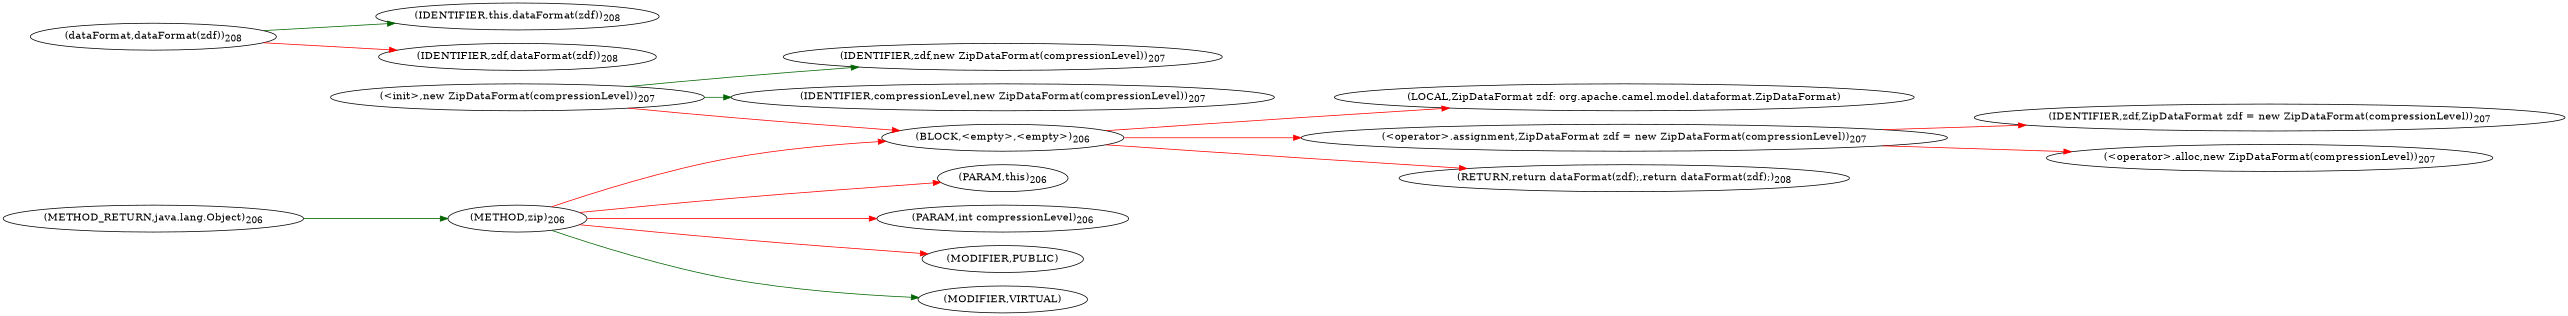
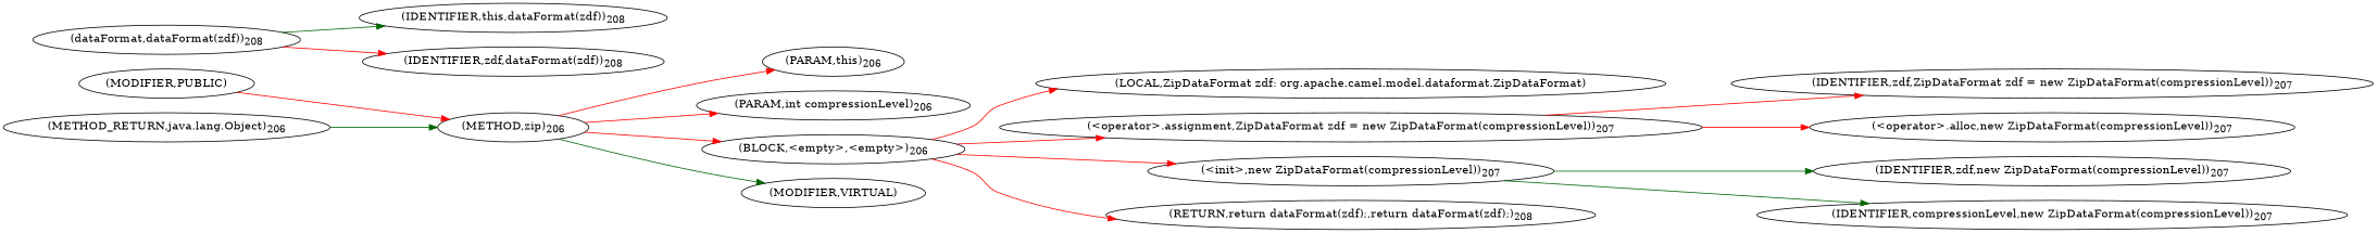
  digraph {
    rankdir=LR
    edge [color=red]
    n1 [label=<(METHOD,zip)<SUB>206</SUB>>]
    n2 [label=<(PARAM,this)<SUB>206</SUB>>]
    n3 [label=<(PARAM,int compressionLevel)<SUB>206</SUB>>]
    n4 [label=<(BLOCK,&lt;empty&gt;,&lt;empty&gt;)<SUB>206</SUB>>]
    n5 [label=<(MODIFIER,PUBLIC)>]
    n6 [label=<(MODIFIER,VIRTUAL)>]
    n7 [label=<(LOCAL,ZipDataFormat zdf: org.apache.camel.model.dataformat.ZipDataFormat)>]
    n8 [label=<(&lt;operator&gt;.assignment,ZipDataFormat zdf = new ZipDataFormat(compressionLevel))<SUB>207</SUB>>]
    n9 [label=<(&lt;init&gt;,new ZipDataFormat(compressionLevel))<SUB>207</SUB>>]
    n10 [label=<(RETURN,return dataFormat(zdf);,return dataFormat(zdf);)<SUB>208</SUB>>]
    n11 [label=<(METHOD_RETURN,java.lang.Object)<SUB>206</SUB>>]
    n12 [label=<(IDENTIFIER,zdf,ZipDataFormat zdf = new ZipDataFormat(compressionLevel))<SUB>207</SUB>>]
    n13 [label=<(&lt;operator&gt;.alloc,new ZipDataFormat(compressionLevel))<SUB>207</SUB>>]
    n14 [label=<(IDENTIFIER,zdf,new ZipDataFormat(compressionLevel))<SUB>207</SUB>>]
    n15 [label=<(IDENTIFIER,compressionLevel,new ZipDataFormat(compressionLevel))<SUB>207</SUB>>]
    n16 [label=<(dataFormat,dataFormat(zdf))<SUB>208</SUB>>]
    n17 [label=<(IDENTIFIER,this,dataFormat(zdf))<SUB>208</SUB>>]
    n18 [label=<(IDENTIFIER,zdf,dataFormat(zdf))<SUB>208</SUB>>]
    n1 -> n2
    n1 -> n3
    n1 -> n4
-   n1 -> n5
+   n5 -> n1
    n1 -> n6 [color=darkgreen]
    n4 -> n7
    n4 -> n8
-   n9 -> n4
+   n4 -> n9
    n4 -> n10
    n8 -> n12
    n8 -> n13
    n9 -> n14 [color=darkgreen]
    n9 -> n15 [color=darkgreen]
    n11 -> n1 [color=darkgreen]
    n16 -> n17 [color=darkgreen]
    n16 -> n18
  }
